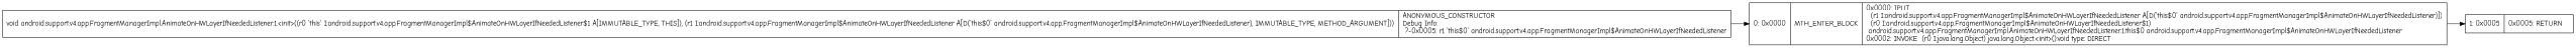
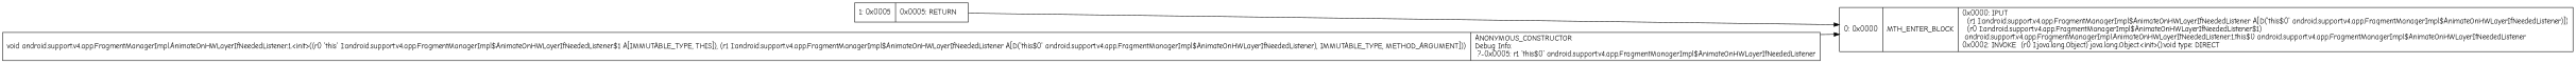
  digraph {
    rankdir=LR
    fontname="Comic Neue"
    node [shape=record fontname="Comic Neue"]
    edge [fontname="Comic Neue"]
    n1 [label="{0\:\ 0x0000|MTH_ENTER_BLOCK\l|0x0000: IPUT  \l  (r1 I:android.support.v4.app.FragmentManagerImpl$AnimateOnHWLayerIfNeededListener A[D('this$0' android.support.v4.app.FragmentManagerImpl$AnimateOnHWLayerIfNeededListener)])\l  (r0 I:android.support.v4.app.FragmentManagerImpl$AnimateOnHWLayerIfNeededListener$1)\l android.support.v4.app.FragmentManagerImpl.AnimateOnHWLayerIfNeededListener.1.this$0 android.support.v4.app.FragmentManagerImpl$AnimateOnHWLayerIfNeededListener \l0x0002: INVOKE  (r0 I:java.lang.Object) java.lang.Object.\<init\>():void type: DIRECT \l}"]
    n2 [label="{1\:\ 0x0005|0x0005: RETURN   \l}"]
    n3 [label="{void android.support.v4.app.FragmentManagerImpl.AnimateOnHWLayerIfNeededListener.1.\<init\>((r0 'this' I:android.support.v4.app.FragmentManagerImpl$AnimateOnHWLayerIfNeededListener$1 A[IMMUTABLE_TYPE, THIS]), (r1 I:android.support.v4.app.FragmentManagerImpl$AnimateOnHWLayerIfNeededListener A[D('this$0' android.support.v4.app.FragmentManagerImpl$AnimateOnHWLayerIfNeededListener), IMMUTABLE_TYPE, METHOD_ARGUMENT]))  | ANONYMOUS_CONSTRUCTOR\lDebug Info:\l  ?\-0x0005: r1 'this$0' android.support.v4.app.FragmentManagerImpl$AnimateOnHWLayerIfNeededListener\l}"]
-   n1 -> n2
+   n2 -> n1
    n3 -> n1
  }
